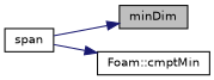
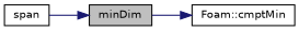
  digraph {
    rankdir=LR
    node [color=black fontname=Helvetica fontsize=10 shape=record]
    edge [color=midnightblue fontname=Helvetica fontsize=10 labelfontname=Helvetica labelfontsize=10 style=solid]
    n1 [fillcolor=grey75 fontcolor=black height=0.2 label=minDim style=filled width=0.4]
    n2 [height=0.2 label="Foam::cmptMin" width=0.4]
    n3 [height=0.2 label=span width=0.4]
-   n3 -> n2
+   n1 -> n2
    n3 -> n1
  }
